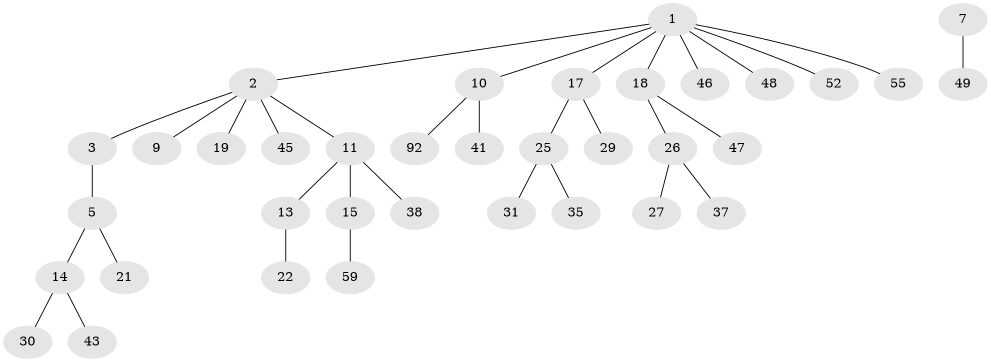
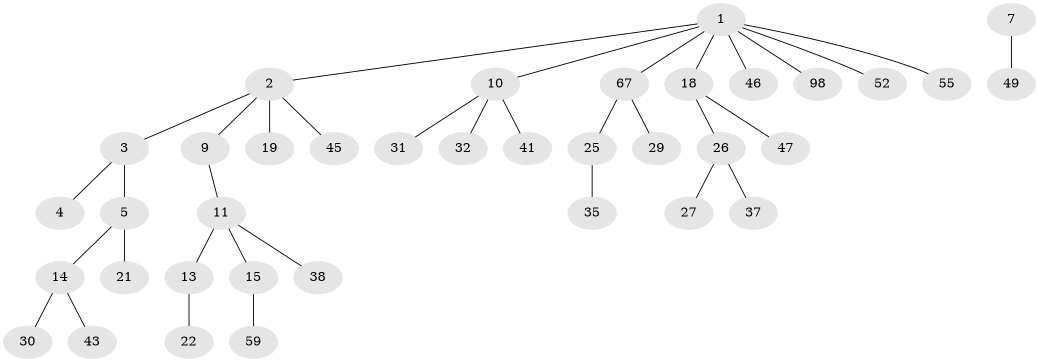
  graph {
    node [color=gray90 style=filled]
    1 [super="+8"]
    2 [super="+36"]
    10 [super="+16"]
-   17 [super="+33"]
+   17 [super="+33" label=67]
    18 [super="+50"]
    46
-   48
+   48 [label=98]
    52
    55 [super="+64"]
    3 [super="+34"]
    9
    19 [super="+53"]
    45 [super="+51"]
    31 [super="+40"]
-   32 [label=92]
+   32
    41
    25 [super="+65"]
    29
    26 [super="+62"]
    47 [super="+56"]
+   4 [super="+6"]
    5 [super="+57"]
    11 [super="+12"]
    14 [super="+42"]
    21
    7 [super="+24"]
    49 [super="+54"]
    30
    43
    13 [super="+23"]
    15 [super="+20"]
    38 [super="+60"]
    22 [super="+61"]
    59
    35
    27
    37 [super="+39"]
    1 -- 2
    1 -- 10
    1 -- 17
    1 -- 18
    1 -- 46
    1 -- 48
    1 -- 52
    1 -- 55
    2 -- 3
    2 -- 9
    2 -- 19
    2 -- 45
-   25 -- 31
+   10 -- 31
    10 -- 32
    10 -- 41
    17 -- 25
    17 -- 29
    18 -- 26
    18 -- 47
+   3 -- 4
    3 -- 5
-   2 -- 11
+   9 -- 11
    25 -- 35
    26 -- 27
    26 -- 37
    5 -- 14
    5 -- 21
    11 -- 13
    11 -- 15
    11 -- 38
    14 -- 30
    14 -- 43
    7 -- 49
    13 -- 22
    15 -- 59
  }
